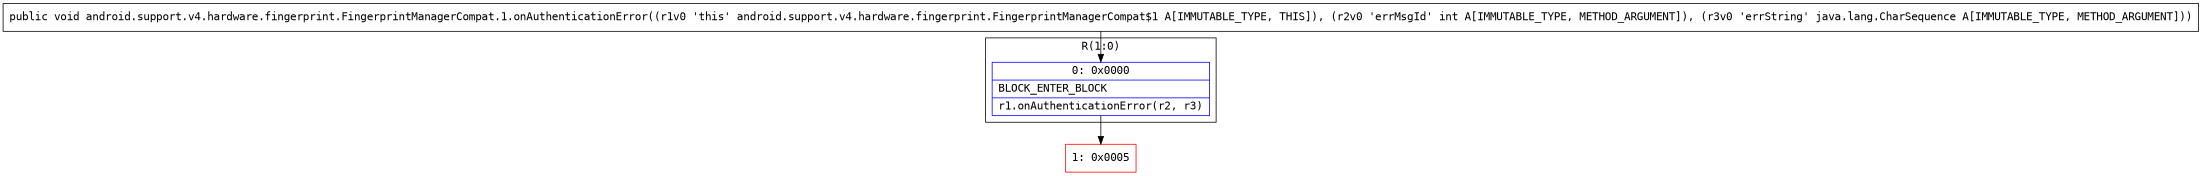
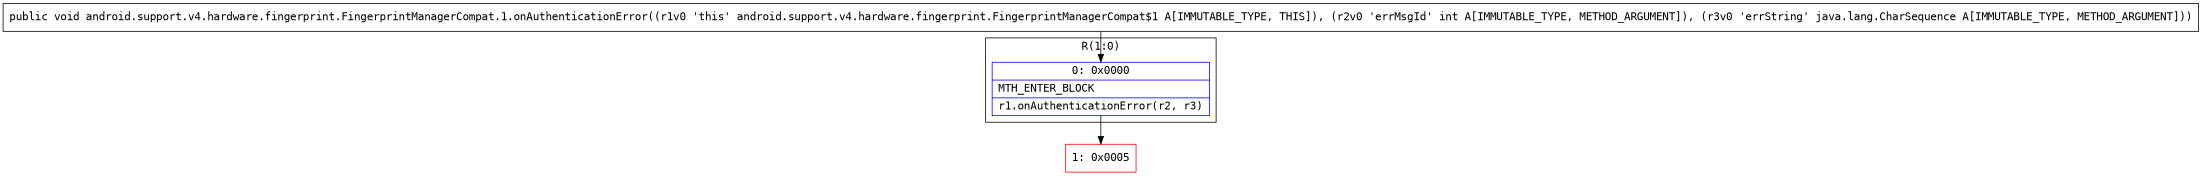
  digraph {
    fontname="DejaVu Sans Mono"
    node [shape=record fontname="DejaVu Sans Mono"]
    edge [fontname="DejaVu Sans Mono"]
-   n1 [color=blue label="{0\:\ 0x0000|BLOCK_ENTER_BLOCK\l|r1.onAuthenticationError(r2, r3)\l}"]
+   n1 [color=blue label="{0\:\ 0x0000|MTH_ENTER_BLOCK\l|r1.onAuthenticationError(r2, r3)\l}"]
    n2 [color=red label="{1\:\ 0x0005}"]
    n3 [label="{public void android.support.v4.hardware.fingerprint.FingerprintManagerCompat.1.onAuthenticationError((r1v0 'this' android.support.v4.hardware.fingerprint.FingerprintManagerCompat$1 A[IMMUTABLE_TYPE, THIS]), (r2v0 'errMsgId' int A[IMMUTABLE_TYPE, METHOD_ARGUMENT]), (r3v0 'errString' java.lang.CharSequence A[IMMUTABLE_TYPE, METHOD_ARGUMENT])) }"]
    subgraph cluster_1 {
      label="R(1:0)"
      n1
    }
    n1 -> n2
    n3 -> n1
  }
